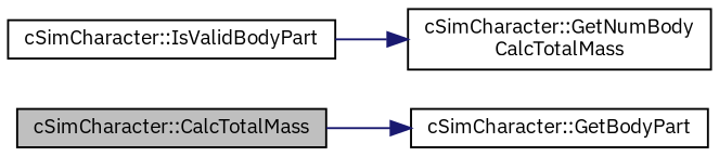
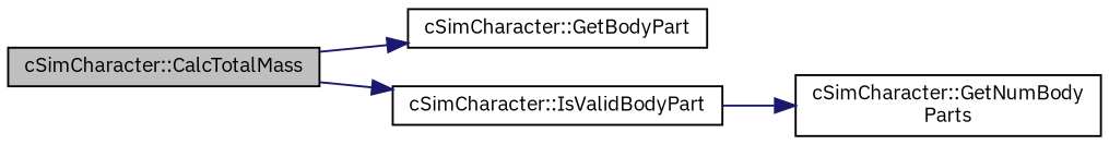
  digraph {
    fontname="IBM Plex Sans"
    rankdir=LR
    node [color=black fillcolor=white fontname="IBM Plex Sans" fontsize=10 shape=record style=filled]
    edge [color=midnightblue fontname="IBM Plex Sans" fontsize=10 labelfontname=Helvetica labelfontsize=10 style=solid]
    n1 [fillcolor=grey75 fontcolor=black height=0.2 label="cSimCharacter::CalcTotalMass" width=0.4]
    n2 [height=0.2 label="cSimCharacter::GetBodyPart" width=0.4]
    n3 [height=0.2 label="cSimCharacter::IsValidBodyPart" width=0.4]
-   n4 [height=0.2 label="cSimCharacter::GetNumBody\lCalcTotalMass" width=0.4]
+   n4 [height=0.2 label="cSimCharacter::GetNumBody\lParts" width=0.4]
    n1 -> n2
+   n1 -> n3
    n3 -> n4
  }
